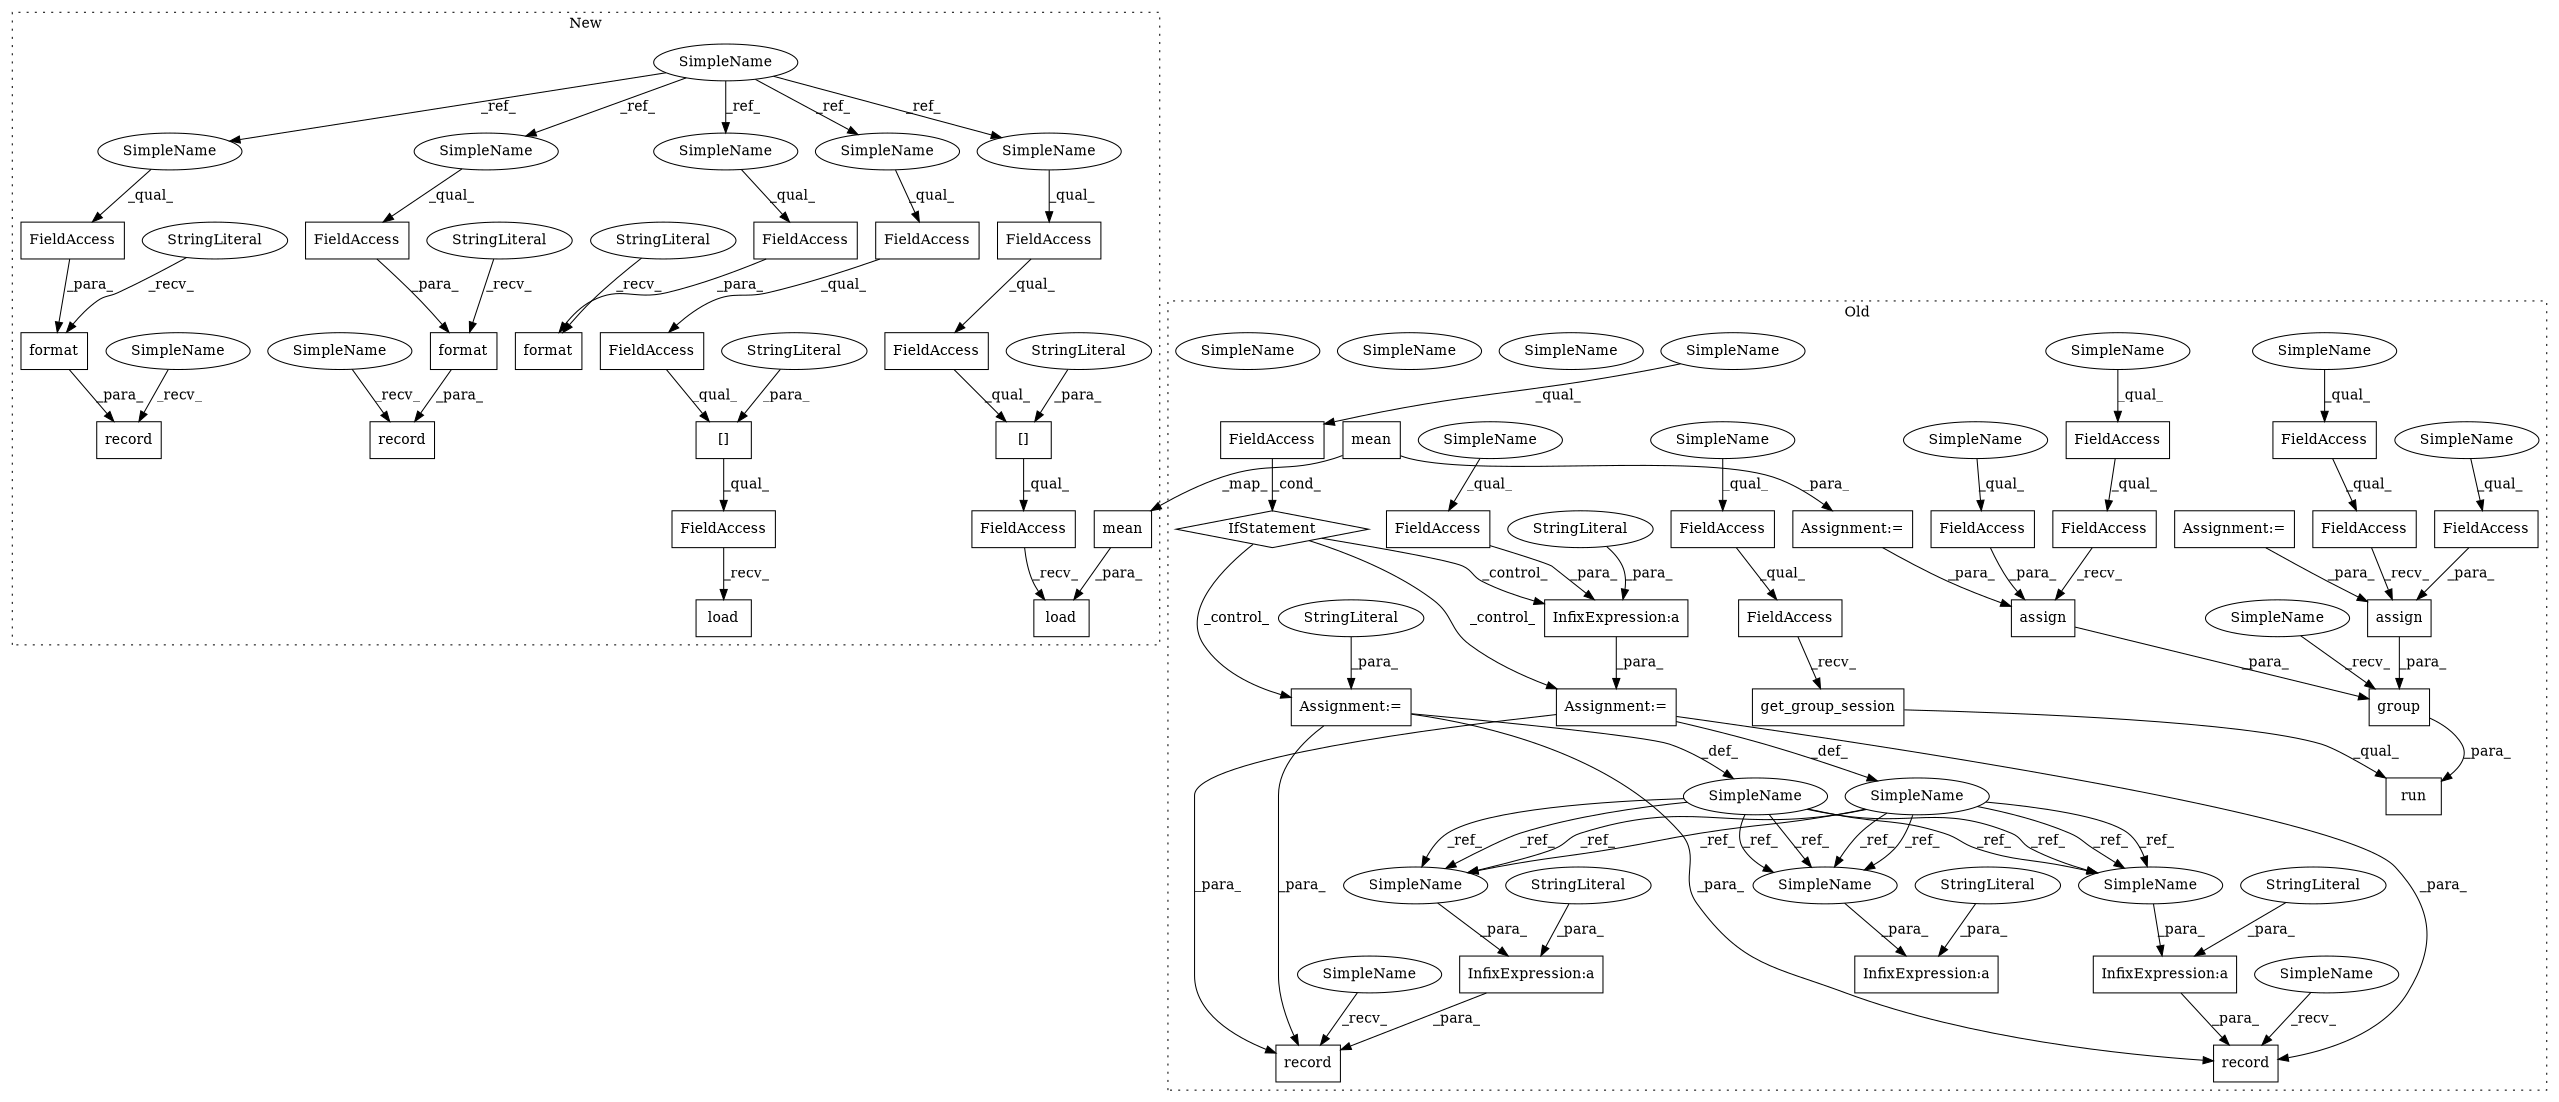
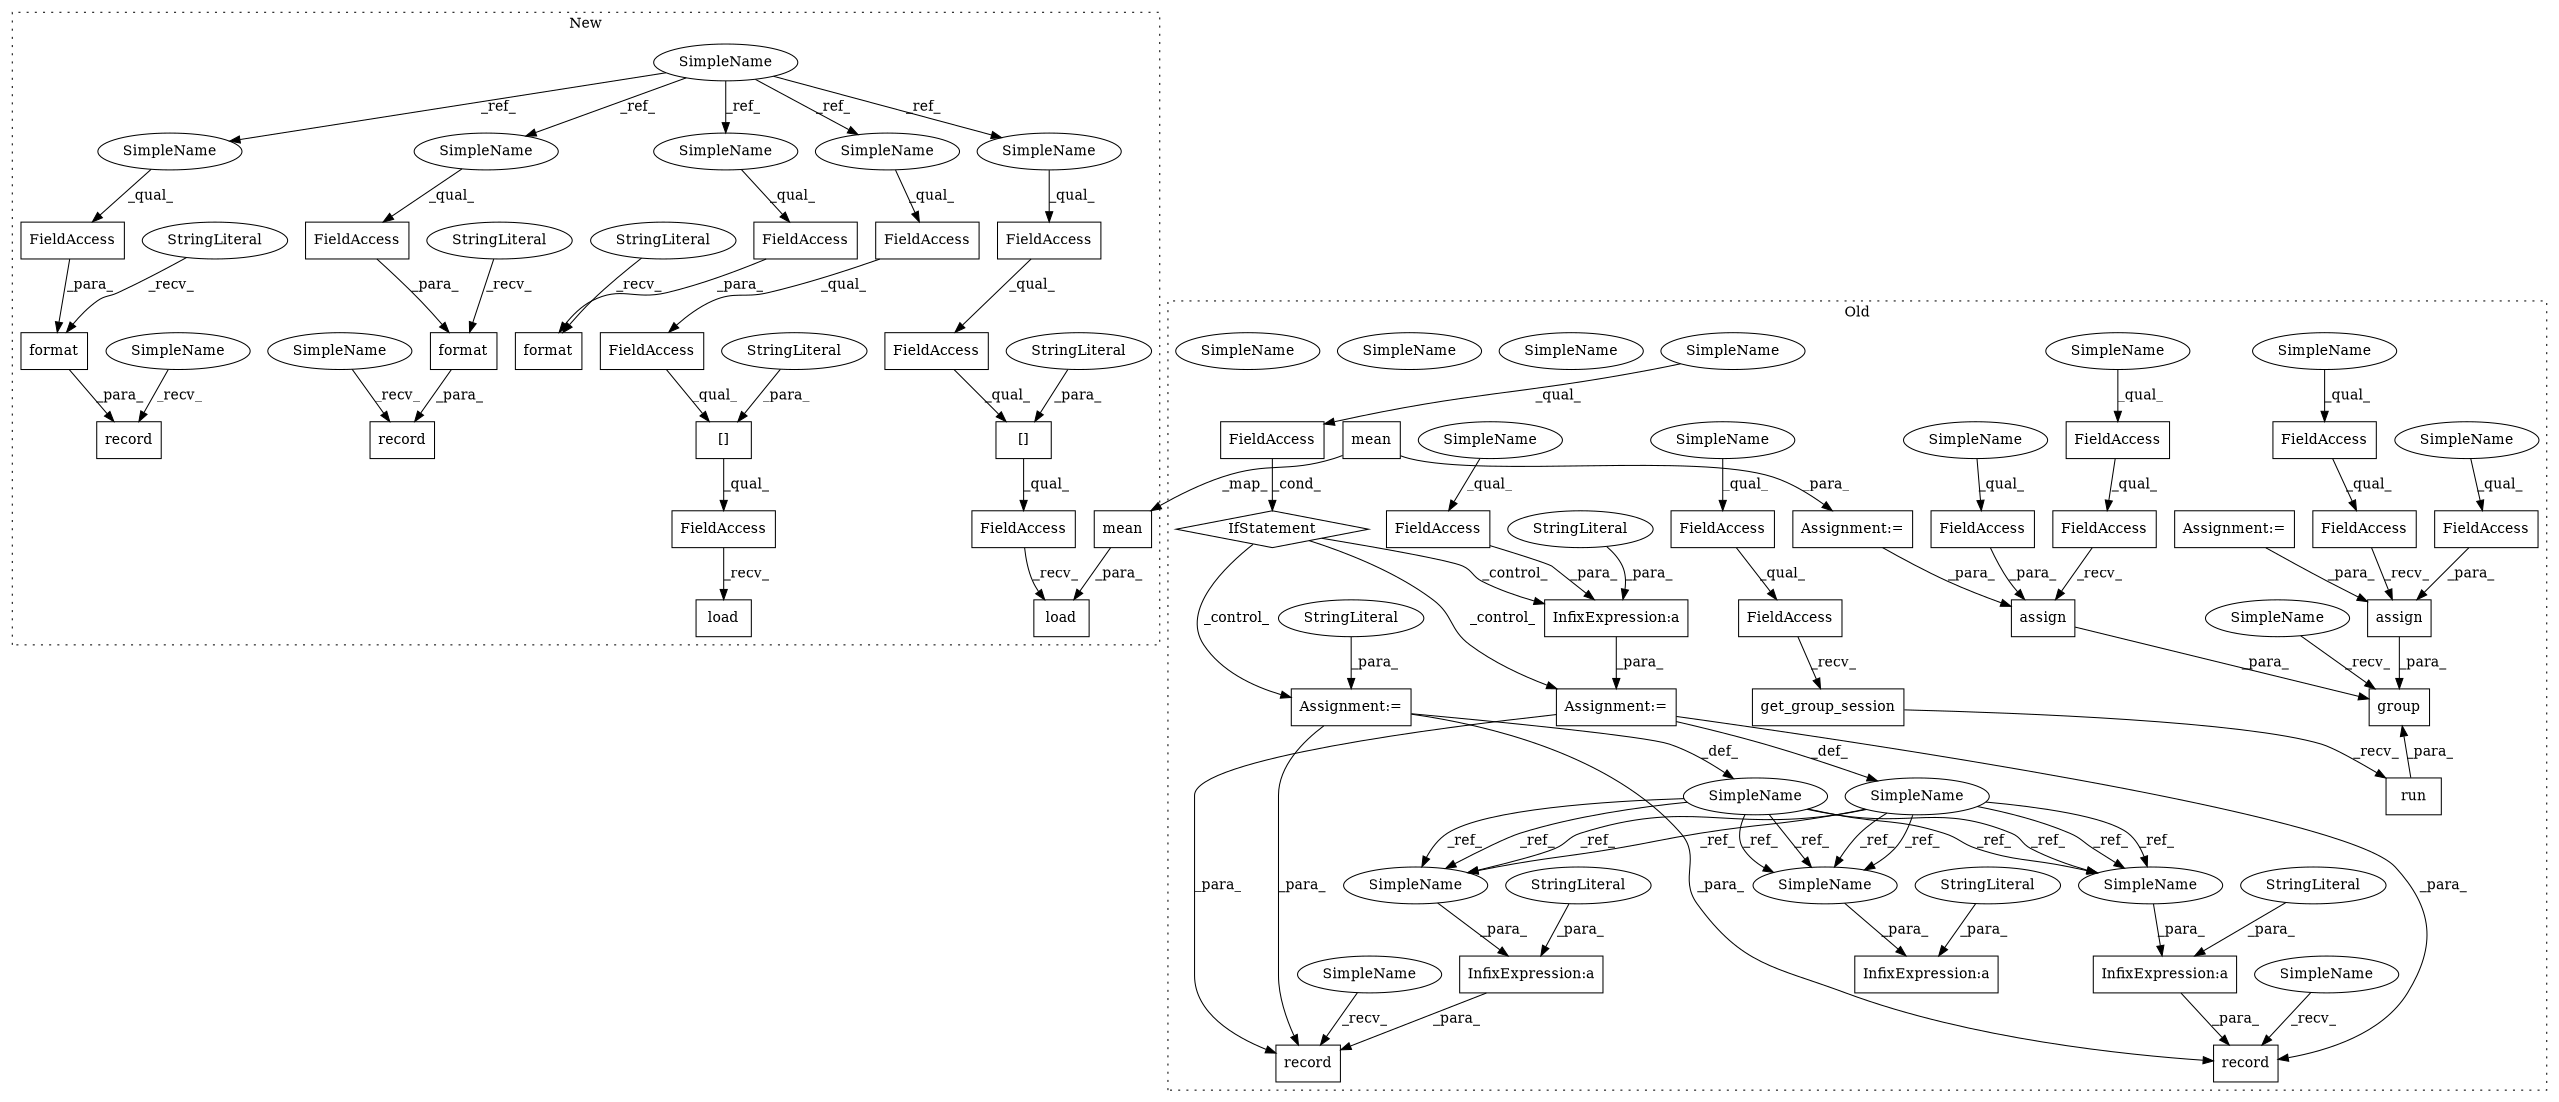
  digraph {
    node [a=42 l=10 s=2512 shape=box]
    n1 [a=32 l="6,1" label=group s="3621,3732"]
    n2 [a=22 l=17 label=FieldAccess s=3563]
    n3 [a=32 l="5,1" label=mean s="3493,3507"]
    n4 [a=22 l=17 label=FieldAccess s=3681]
    n5 [a=22 l=20 label=FieldAccess s=3681]
    n6 [a=22 l=17 label=FieldAccess s=3627]
    n7 [a=22 l=20 label=FieldAccess s=3563]
    n8 [a=22 l=20 label=FieldAccess s=3627]
    n9 [a=32 l="4,1" label=run s="3606,3733"]
    n10 [a=32 l=21 label=get_group_session s=3584]
    n11 [a=7 l=1 label="Assignment:=" s=3486]
    n12 [a=7 l=1 label="Assignment:=" s=3523]
    n13 [a=32 l="7,1" label=assign s="3702,3731"]
    n14 [a=22 l=14 label=FieldAccess s=3709]
    n15 [a=22 l=9 label=FieldAccess s=3851]
    n16 [a=27 l=3 label="InfixExpression:a" s=3860]
    n17 [a=27 l=3 label="InfixExpression:a" s=4067]
    n18 [a=27 l=3 label="InfixExpression:a" s=4120]
    n19 [a=27 l=3 label="InfixExpression:a" s=3931]
    n20 [a=22 l=15 label=FieldAccess s=3655]
    n21 [a=22 l=9 label=FieldAccess s=3824]
    n22 [a=32 l="7,1" label=record s="3918,3958"]
    n23 [a=32 l="7,1" label=record s="4054,4092"]
    n24 [a=25 l="4,2" label=IfStatement s="3820,3833" shape=diamond]
    n25 [l=6 label=SimpleName s=3843 shape=ellipse]
    n26 [l=6 label=SimpleName s=3889 shape=ellipse]
    n27 [a=45 l=3 label=StringLiteral s=3863 shape=ellipse]
    n28 [a=7 l=1 label="Assignment:=" s=3849]
    n29 [a=7 l=1 label="Assignment:=" s=3895]
    n30 [a=45 l=11 label=StringLiteral s=4070 shape=ellipse]
    n31 [a=45 l=2 label=StringLiteral s=3896 shape=ellipse]
    n32 [a=45 l=7 label=StringLiteral s=4123 shape=ellipse]
    n33 [a=45 l=12 label=StringLiteral s=3934 shape=ellipse]
    n34 [a=32 l="7,1" label=assign s="3648,3679"]
    n35 [label=SimpleName s=3610 shape=ellipse]
    n36 [label=SimpleName s=3627 shape=ellipse]
    n37 [label=SimpleName s=3563 shape=ellipse]
    n38 [label=SimpleName s=3681 shape=ellipse]
    n39 [l=4 label=SimpleName s=3851 shape=ellipse]
    n40 [l=4 label=SimpleName s=3824 shape=ellipse]
    n41 [l=4 label=SimpleName s=3655 shape=ellipse]
    n42 [l=4 label=SimpleName s=3709 shape=ellipse]
    n43 [l=6 label=SimpleName s=3925 shape=ellipse]
    n44 [l=6 label=SimpleName s=4061 shape=ellipse]
    n45 [l=6 label=SimpleName s=4114 shape=ellipse]
    n46 [l=7 label=SimpleName s=3910 shape=ellipse]
    n47 [l=7 label=SimpleName s=4046 shape=ellipse]
    n48 [l=6 label=SimpleName s=3925 shape=ellipse]
    n49 [l=6 label=SimpleName s=4061 shape=ellipse]
    n50 [l=6 label=SimpleName s=4114 shape=ellipse]
    n51 [a=32 l="5,1" label=load s="2550,2576"]
    n52 [a=32 l="5,1" label=mean s="2561,2575"]
    n53 [a=22 l=37 label=FieldAccess]
    n54 [a=2 l="20,1" label="[]" s="2512,2541"]
    n55 [a=22 l=19 label=FieldAccess]
    n56 [a=22 label=FieldAccess]
    n57 [a=45 l=9 label=StringLiteral s=2532 shape=ellipse]
    n58 [l=4 label=SimpleName s=2371 shape=ellipse]
    n59 [a=22 label=FieldAccess s=2585]
    n60 [a=22 l=19 label=FieldAccess s=2585]
    n61 [a=2 l="20,1" label="[]" s="2585,2614"]
    n62 [a=22 label=FieldAccess s=2932]
    n63 [a=22 l=36 label=FieldAccess s=2585]
    n64 [a=32 l="5,1" label=load s="2622,2656"]
    n65 [a=22 label=FieldAccess s=2782]
    n66 [a=22 label=FieldAccess s=2994]
    n67 [a=32 l="7,1" label=format s="2925,2942"]
    n68 [a=32 l="7,1" label=record s="2903,2954"]
    n69 [a=32 l="7,1" label=record s="2752,2805"]
    n70 [a=32 l="7,1" label=format s="2987,3004"]
    n71 [a=45 l=9 label=StringLiteral s=2605 shape=ellipse]
    n72 [a=32 l="7,1" label=format s="2775,2792"]
    n73 [a=45 l=15 label=StringLiteral s=2759 shape=ellipse]
    n74 [a=45 l=14 label=StringLiteral s=2910 shape=ellipse]
    n75 [a=45 label=StringLiteral s=2976 shape=ellipse]
    n76 [l=4 label=SimpleName s=2585 shape=ellipse]
    n77 [l=4 label=SimpleName s=2932 shape=ellipse]
    n78 [l=4 label=SimpleName shape=ellipse]
    n79 [l=4 label=SimpleName s=2782 shape=ellipse]
    n80 [l=4 label=SimpleName s=2994 shape=ellipse]
    n81 [l=7 label=SimpleName s=2744 shape=ellipse]
    n82 [l=7 label=SimpleName s=2895 shape=ellipse]
    subgraph cluster_1 {
      label=Old
      style=dotted
      n1
      n2
      n3
      n4
      n5
      n6
      n7
      n8
      n9
      n10
      n11
      n12
      n13
      n14
      n15
      n16
      n17
      n18
      n19
      n20
      n21
      n22
      n23
      n24
      n25
      n26
      n27
      n28
      n29
      n30
      n31
      n32
      n33
      n34
      n35
      n36
      n37
      n38
      n39
      n40
      n41
      n42
      n43
      n44
      n45
      n46
      n47
      n48
      n49
      n50
    }
    subgraph cluster_2 {
      label=New
      style=dotted
      n51
      n52
      n53
      n54
      n55
      n56
      n57
      n58
      n59
      n60
      n61
      n62
      n63
      n64
      n65
      n66
      n67
      n68
      n69
      n70
      n71
      n72
      n73
      n74
      n75
      n76
      n77
      n78
      n79
      n80
      n81
      n82
    }
-   n1 -> n9 [label=_para_]
+   n9 -> n1 [label=_para_]
    n2 -> n7 [label=_qual_]
    n3 -> n11 [label=_para_]
    n3 -> n52 [label=_map_]
    n4 -> n5 [label=_qual_]
    n5 -> n13 [label=_recv_]
    n6 -> n8 [label=_qual_]
    n7 -> n10 [label=_recv_]
    n8 -> n34 [label=_recv_]
-   n10 -> n9 [label=_qual_]
+   n10 -> n9 [label=_recv_]
    n11 -> n34 [label=_para_]
    n12 -> n13 [label=_para_]
    n13 -> n1 [label=_para_]
    n14 -> n13 [label=_para_]
    n15 -> n16 [label=_para_]
    n16 -> n28 [label=_para_]
    n17 -> n23 [label=_para_]
    n19 -> n22 [label=_para_]
    n20 -> n34 [label=_para_]
    n21 -> n24 [label=_cond_]
    n24 -> n16 [label=_control_]
    n24 -> n28 [label=_control_]
    n24 -> n29 [label=_control_]
    n25 -> n48 [label=_ref_]
    n25 -> n48 [label=_ref_]
    n25 -> n49 [label=_ref_]
    n25 -> n49 [label=_ref_]
    n25 -> n50 [label=_ref_]
    n25 -> n50 [label=_ref_]
    n26 -> n48 [label=_ref_]
    n26 -> n48 [label=_ref_]
    n26 -> n49 [label=_ref_]
    n26 -> n49 [label=_ref_]
    n26 -> n50 [label=_ref_]
    n26 -> n50 [label=_ref_]
    n27 -> n16 [label=_para_]
    n28 -> n22 [label=_para_]
    n28 -> n23 [label=_para_]
    n28 -> n25 [label=_def_]
    n29 -> n22 [label=_para_]
    n29 -> n23 [label=_para_]
    n29 -> n26 [label=_def_]
    n30 -> n17 [label=_para_]
    n31 -> n29 [label=_para_]
    n32 -> n18 [label=_para_]
    n33 -> n19 [label=_para_]
    n34 -> n1 [label=_para_]
    n35 -> n1 [label=_recv_]
    n36 -> n6 [label=_qual_]
    n37 -> n2 [label=_qual_]
    n38 -> n4 [label=_qual_]
    n39 -> n15 [label=_qual_]
    n40 -> n21 [label=_qual_]
    n41 -> n20 [label=_qual_]
    n42 -> n14 [label=_qual_]
    n46 -> n22 [label=_recv_]
    n47 -> n23 [label=_recv_]
    n48 -> n19 [label=_para_]
    n49 -> n17 [label=_para_]
    n50 -> n18 [label=_para_]
    n52 -> n51 [label=_para_]
    n53 -> n51 [label=_recv_]
    n54 -> n53 [label=_qual_]
    n55 -> n54 [label=_qual_]
    n56 -> n55 [label=_qual_]
    n57 -> n54 [label=_para_]
    n58 -> n76 [label=_ref_]
    n58 -> n77 [label=_ref_]
    n58 -> n78 [label=_ref_]
    n58 -> n79 [label=_ref_]
    n58 -> n80 [label=_ref_]
    n59 -> n60 [label=_qual_]
    n60 -> n61 [label=_qual_]
    n61 -> n63 [label=_qual_]
    n62 -> n67 [label=_para_]
    n63 -> n64 [label=_recv_]
    n65 -> n72 [label=_para_]
    n66 -> n70 [label=_para_]
    n67 -> n68 [label=_para_]
    n71 -> n61 [label=_para_]
    n72 -> n69 [label=_para_]
    n73 -> n72 [label=_recv_]
    n74 -> n67 [label=_recv_]
    n75 -> n70 [label=_recv_]
    n76 -> n59 [label=_qual_]
    n77 -> n62 [label=_qual_]
    n78 -> n56 [label=_qual_]
    n79 -> n65 [label=_qual_]
    n80 -> n66 [label=_qual_]
    n81 -> n69 [label=_recv_]
    n82 -> n68 [label=_recv_]
  }
